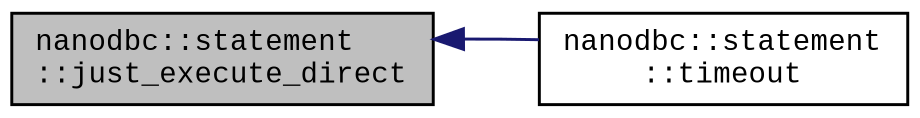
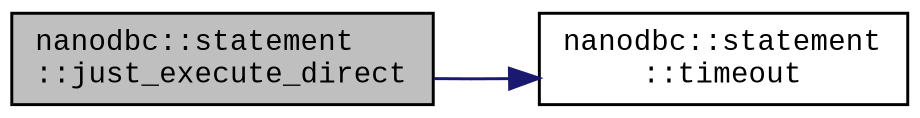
  digraph {
    rankdir=LR
    fontname="Liberation Mono"
    node [color=black fontname="Liberation Mono" fontsize=10 shape=record style=filled]
    n1 [fillcolor=grey75 fontcolor=black height=0.2 label="nanodbc::statement\l::just_execute_direct" width=0.4]
    n2 [fillcolor=white height=0.2 label="nanodbc::statement\l::timeout" width=0.4]
-   n2 -> n1 [color=midnightblue fontname="Liberation Mono" fontsize=10 labelfontname=Helvetica labelfontsize=10 style=solid]
+   n1 -> n2 [color=midnightblue fontname="Liberation Mono" fontsize=10 labelfontname=Helvetica labelfontsize=10 style=solid]
  }
